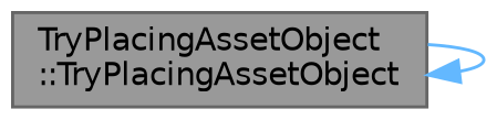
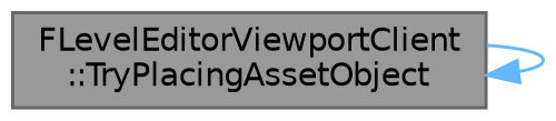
  digraph {
    rankdir=TB
-   n1 [color=gray40 fillcolor=grey60 fontcolor=black fontname=Helvetica fontsize=10 height=0.2 label="TryPlacingAssetObject\l::TryPlacingAssetObject" shape=box style=filled width=0.4]
+   n1 [color=gray40 fillcolor=grey60 fontcolor=black fontname=Helvetica fontsize=10 height=0.2 label="FLevelEditorViewportClient\l::TryPlacingAssetObject" shape=box style=filled width=0.4]
    n1 -> n1 [color=steelblue1 fontname=Helvetica fontsize=10 labelfontname=Helvetica labelfontsize=10 style=solid]
  }
